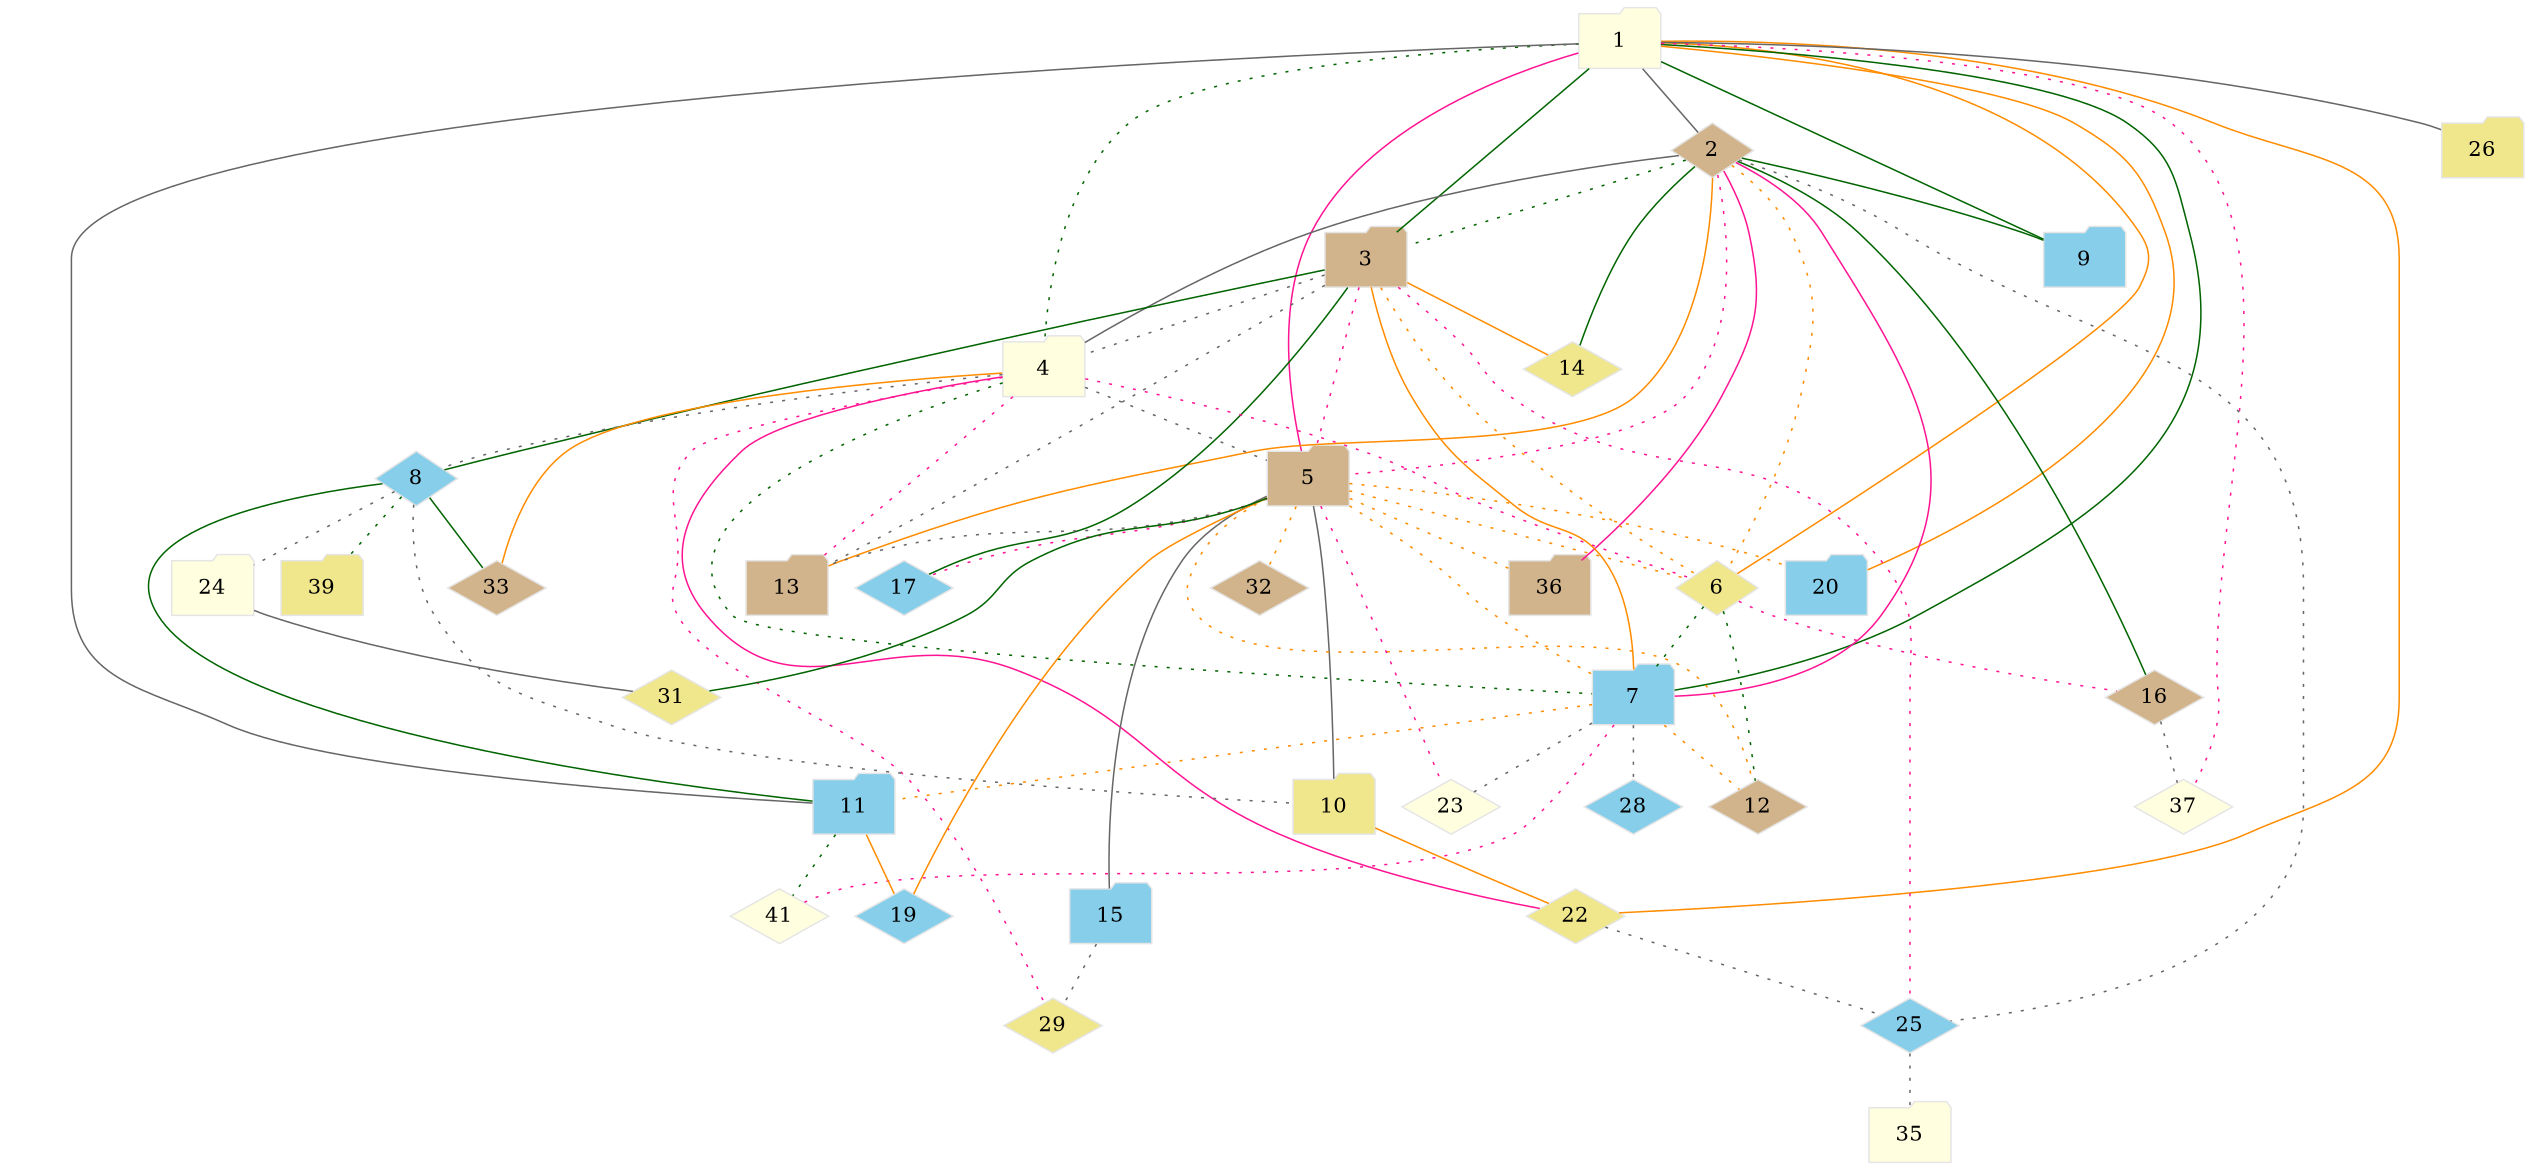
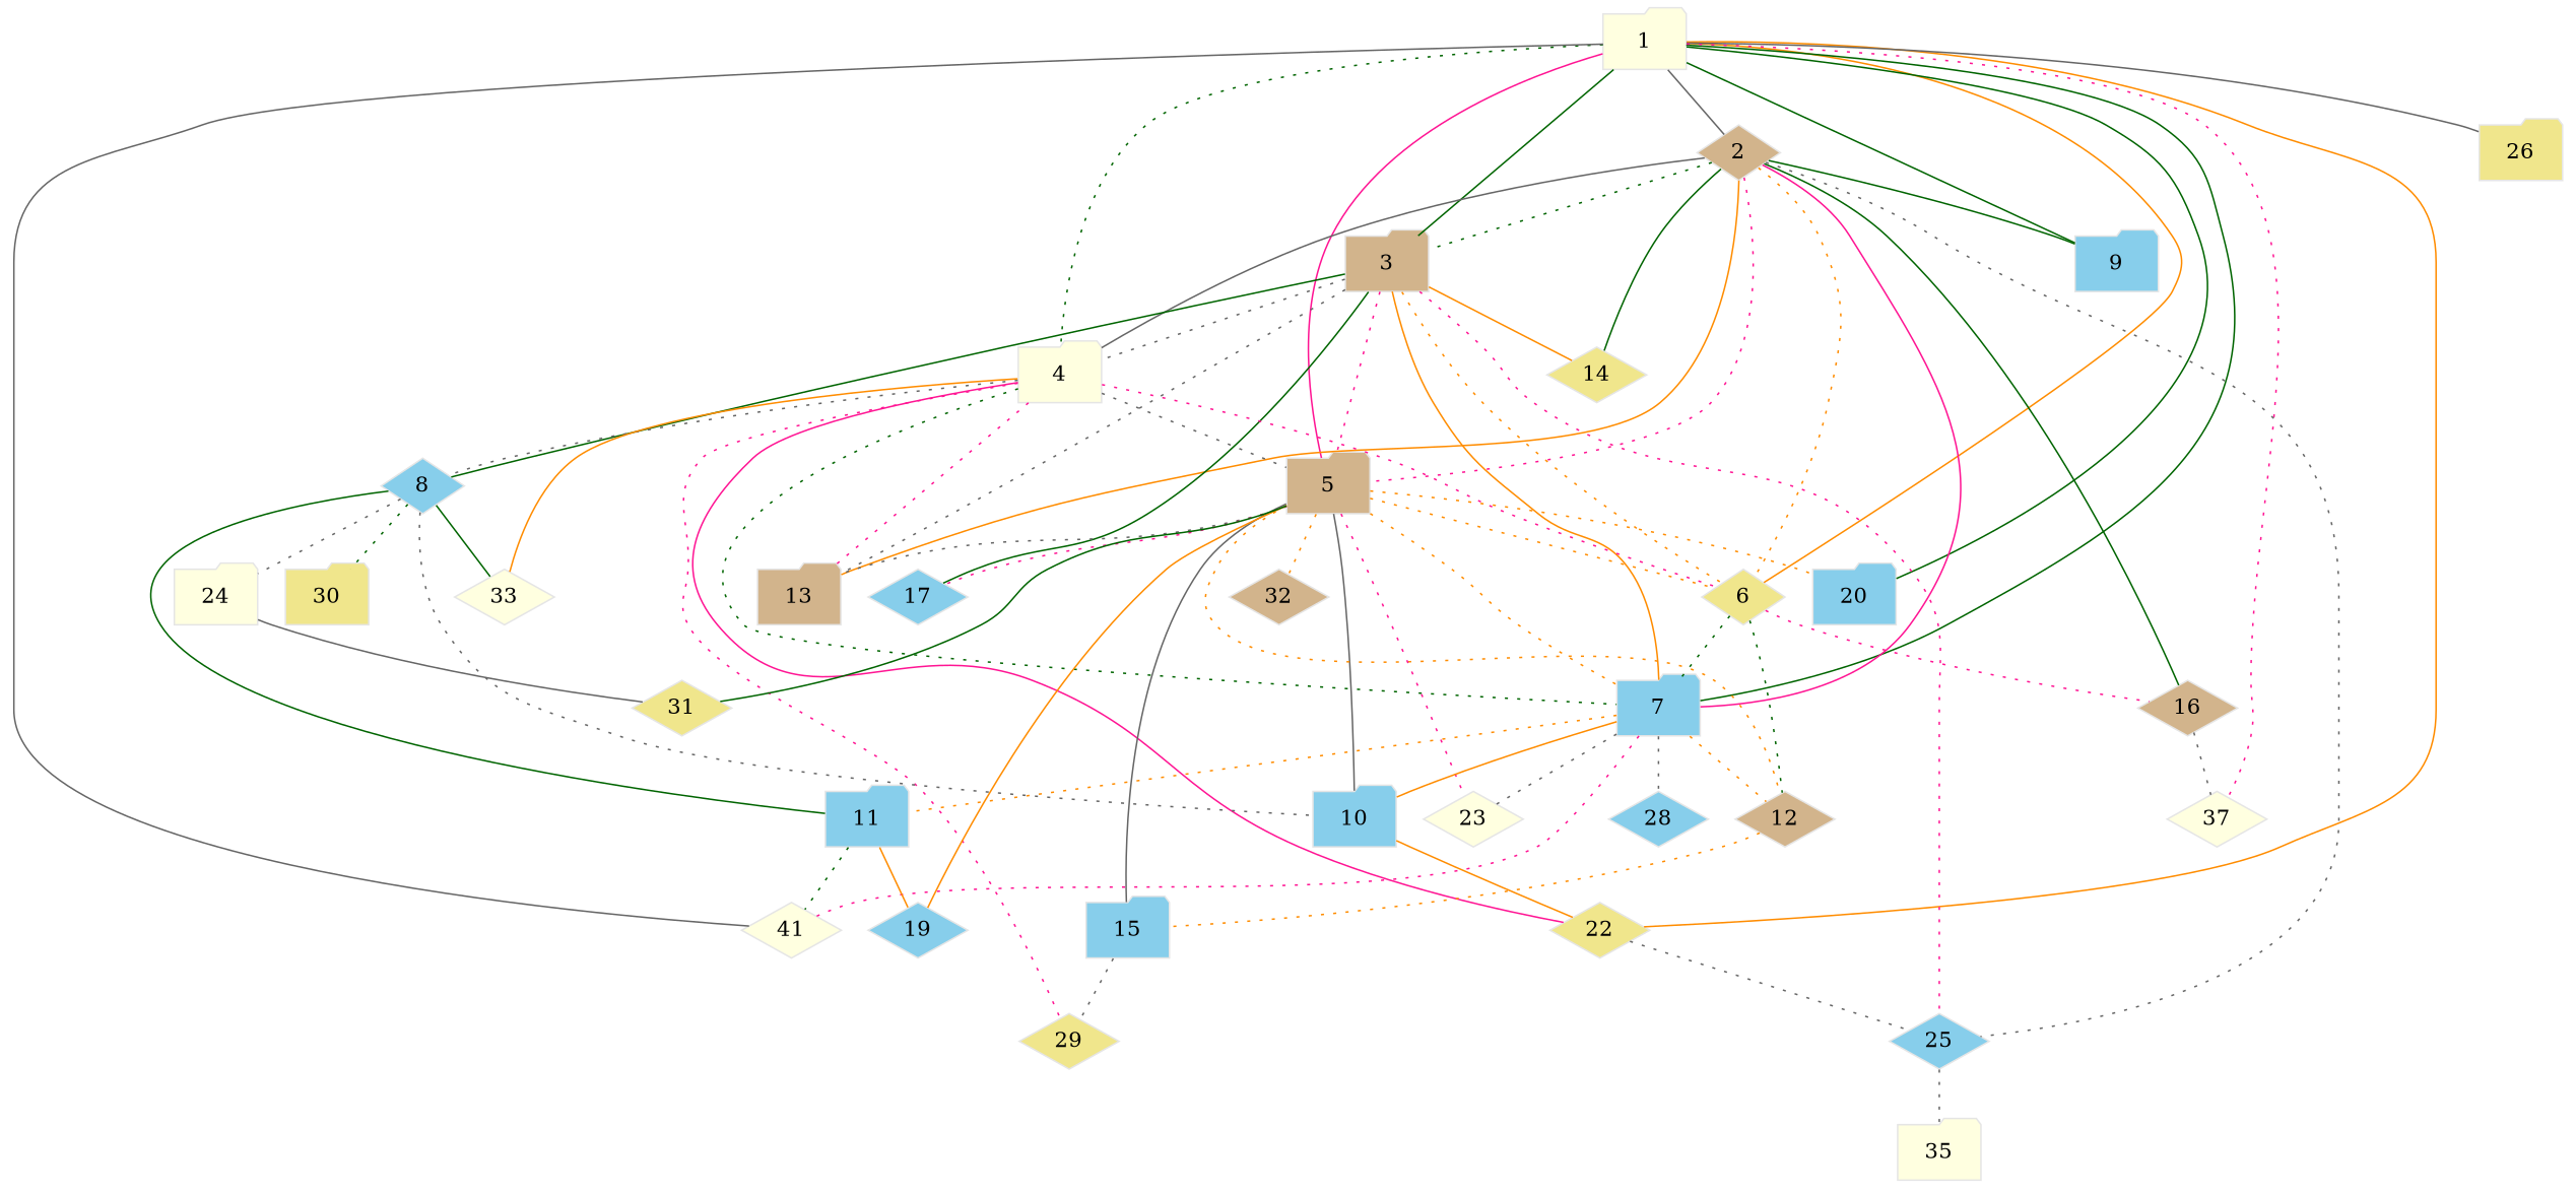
  graph {
    node [color=gray90 fillcolor=skyblue shape=diamond style=filled]
    edge [color=darkorange style=dotted weight=1.0]
    1 [fillcolor=lightyellow shape=folder]
    2 [fillcolor=tan]
    3 [fillcolor=tan shape=folder]
    4 [fillcolor=lightyellow shape=folder]
    5 [fillcolor=tan shape=folder]
    6 [fillcolor=khaki]
    7 [shape=folder]
    9 [shape=folder]
    11 [shape=folder]
    20 [shape=folder]
    22 [fillcolor=khaki]
    26 [fillcolor=khaki shape=folder]
    n13 [fillcolor=lightyellow label=37]
    13 [fillcolor=tan shape=folder]
    14 [fillcolor=khaki]
    16 [fillcolor=tan]
    25
-   36 [fillcolor=tan shape=folder]
    8
    17
    29 [fillcolor=khaki]
-   33 [fillcolor=tan]
-   10 [fillcolor=khaki shape=folder]
+   33 [fillcolor=lightyellow]
+   10 [shape=folder]
    12 [fillcolor=tan]
    15 [shape=folder]
    19
    23 [fillcolor=lightyellow]
    31 [fillcolor=khaki]
    32 [fillcolor=tan]
    n30 [fillcolor=lightyellow label=41]
    28
    35 [fillcolor=lightyellow shape=folder]
    24 [fillcolor=lightyellow shape=folder]
-   30 [fillcolor=khaki shape=folder label=39]
+   30 [fillcolor=khaki shape=folder]
    1 -- 2 [color=gray40 style=solid]
    1 -- 3 [color=darkgreen style=solid weight=2.0]
    1 -- 4 [color=darkgreen weight=3.0]
    1 -- 5 [color=deeppink style=solid weight=2.0]
    1 -- 6 [style=solid]
    1 -- 7 [color=darkgreen style=solid weight=2.0]
    1 -- 9 [color=darkgreen style=solid]
-   1 -- 11 [color=gray40 style=solid]
-   1 -- 20 [style=solid]
+   1 -- n30 [color=gray40 style=solid]
+   1 -- 20 [color=darkgreen style=solid]
    1 -- 22 [style=solid]
    1 -- 26 [color=gray40 style=solid]
    1 -- n13 [color=deeppink]
    2 -- 3 [color=darkgreen weight=2.0]
    2 -- 4 [color=gray40 style=solid weight=3.0]
    2 -- 5 [color=deeppink weight=2.0]
    2 -- 6
    2 -- 7 [color=deeppink style=solid weight=2.0]
    2 -- 9 [color=darkgreen style=solid]
    2 -- 13 [style=solid]
    2 -- 14 [color=darkgreen style=solid]
    2 -- 16 [color=darkgreen style=solid]
    2 -- 25 [color=gray40]
-   2 -- 36 [color=deeppink style=solid]
    3 -- 4 [color=gray40 weight=4.0]
    3 -- 5 [color=deeppink weight=4.0]
    3 -- 6 [weight=3.0]
    3 -- 7 [style=solid weight=3.0]
    3 -- 13 [color=gray40]
    3 -- 14 [style=solid]
    3 -- 25 [color=deeppink weight=2.0]
    3 -- 8 [color=darkgreen style=solid]
    3 -- 17 [color=darkgreen style=solid]
    4 -- 5 [color=gray40 weight=4.0]
    4 -- 6 [color=deeppink weight=2.0]
    4 -- 7 [color=darkgreen weight=4.0]
    4 -- 22 [color=deeppink style=solid]
    4 -- 13 [color=deeppink]
    4 -- 8 [color=gray40 weight=2.0]
    4 -- 29 [color=deeppink]
    4 -- 33 [style=solid]
    5 -- 6 [weight=2.0]
    5 -- 7 [weight=3.0]
    5 -- 20
    5 -- 13 [color=gray40]
-   5 -- 36
    5 -- 17 [color=deeppink]
    5 -- 10 [color=gray40 style=solid weight=2.0]
    5 -- 12 [weight=2.0]
    5 -- 15 [color=gray40 style=solid]
    5 -- 19 [style=solid]
    5 -- 23 [color=deeppink]
    5 -- 31 [color=darkgreen style=solid]
    5 -- 32
    6 -- 7 [color=darkgreen weight=16.0]
    6 -- 16 [color=deeppink]
    6 -- 12 [color=darkgreen]
    7 -- 11 [weight=4.0]
+   7 -- 10 [style=solid]
    7 -- 12
    7 -- 23 [color=gray40]
    7 -- n30 [color=deeppink]
    7 -- 28 [color=gray40 weight=2.0]
    11 -- 19 [style=solid]
    11 -- n30 [color=darkgreen]
    22 -- 25 [color=gray40]
    16 -- n13 [color=gray40]
    25 -- 35 [color=gray40]
    8 -- 11 [color=darkgreen style=solid]
    8 -- 33 [color=darkgreen style=solid]
    8 -- 10 [color=gray40]
    8 -- 24 [color=gray40]
    8 -- 30 [color=darkgreen]
    10 -- 22 [style=solid]
+   12 -- 15
    15 -- 29 [color=gray40]
    24 -- 31 [color=gray40 style=solid]
  }
